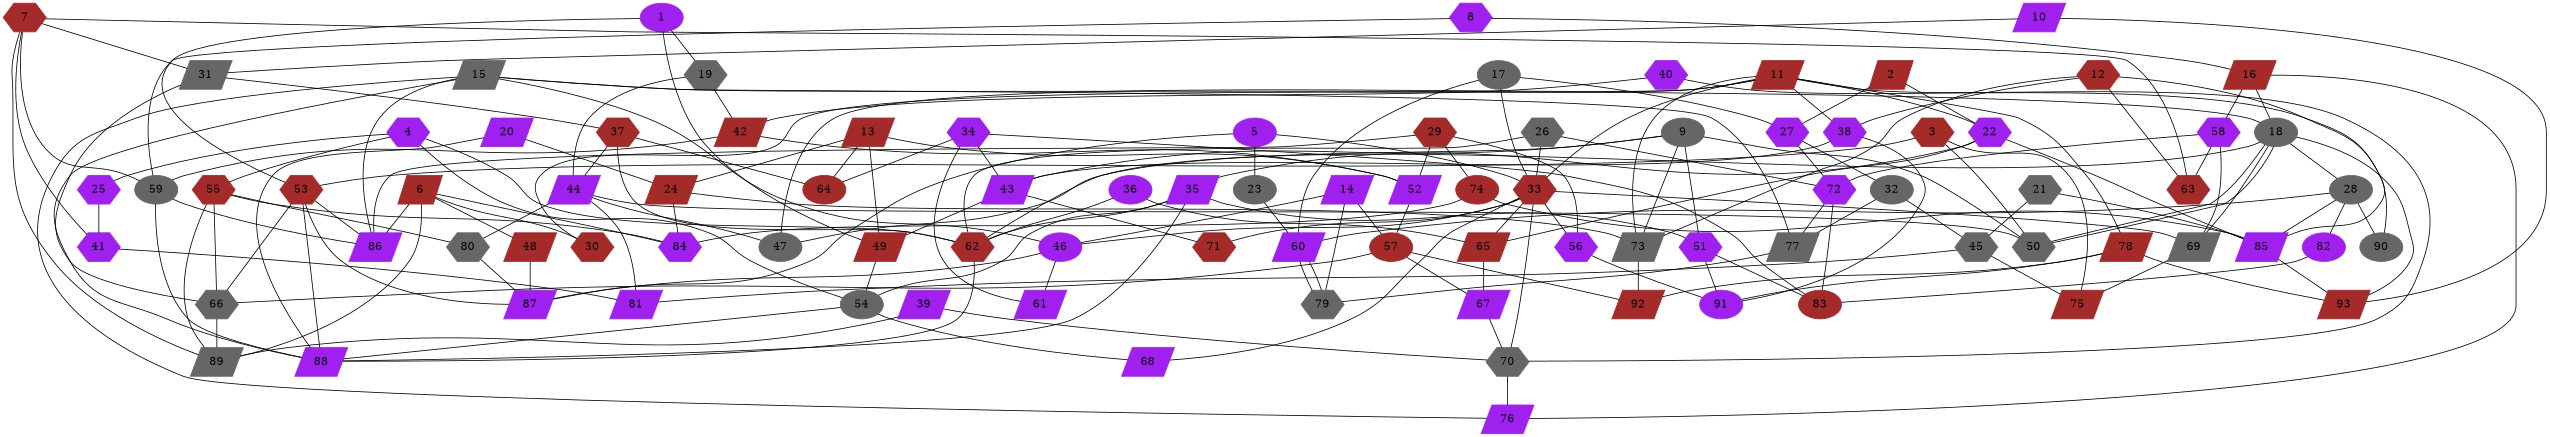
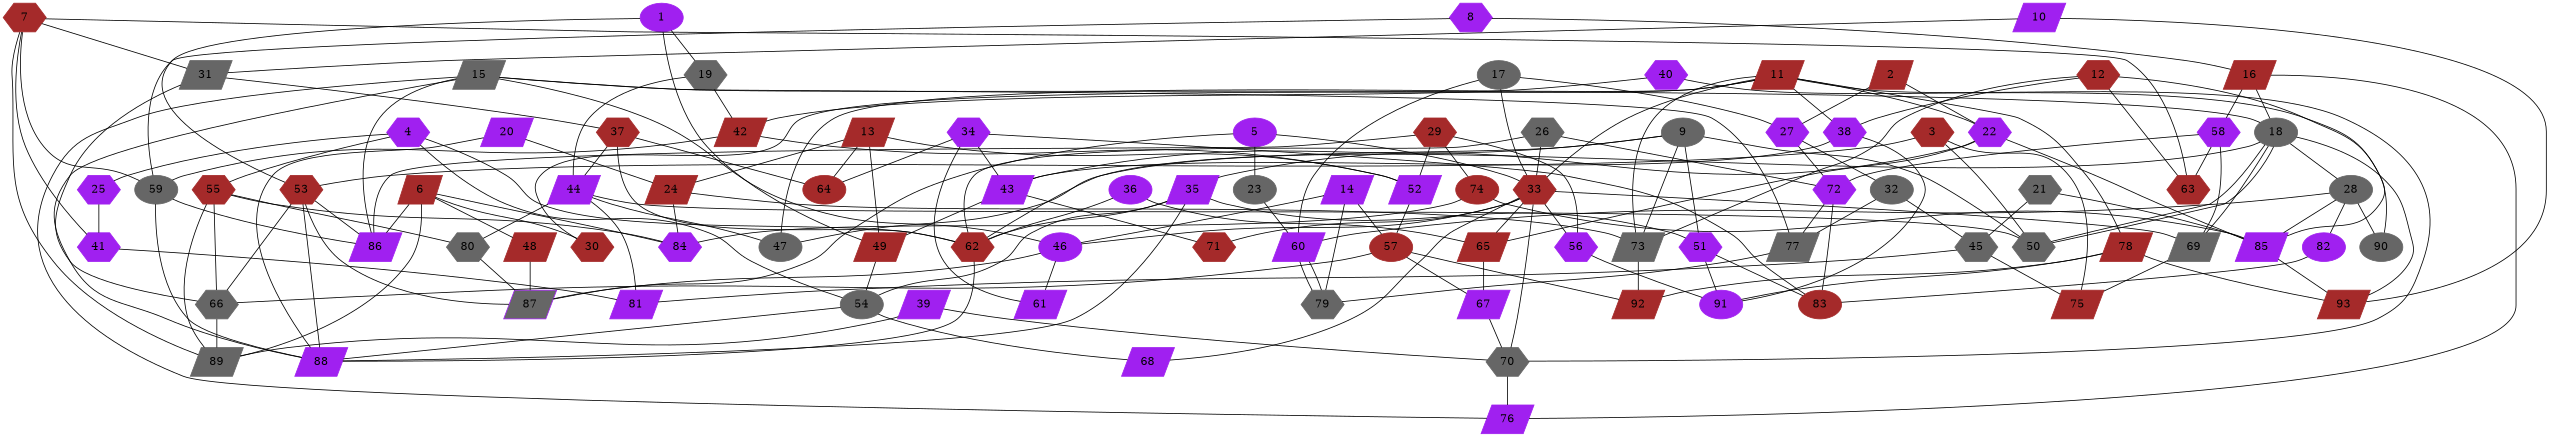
  graph {
    node [color=purple shape=parallelogram style=filled]
    1 [shape=ellipse]
    19 [color=gray40 shape=hexagon]
    49 [color=brown]
    53 [color=brown shape=hexagon]
    42 [color=brown]
    44
    54 [color=gray40 shape=ellipse]
-   87
+   87 [fillcolor=gray40]
    86
    88
    66 [color=gray40 shape=hexagon]
    2 [color=brown]
    22 [shape=hexagon]
    27 [shape=hexagon]
    85
    35
    65 [color=brown]
    72 [shape=hexagon]
    32 [color=gray40 shape=ellipse]
    3 [color=brown shape=hexagon]
    50 [color=gray40 shape=hexagon]
    75 [color=brown]
    4 [shape=hexagon]
    25 [shape=hexagon]
    55 [color=brown shape=hexagon]
    62 [color=brown shape=hexagon]
    41 [shape=hexagon]
    68
    84 [shape=hexagon]
    89 [color=gray40]
    80 [color=gray40 shape=hexagon]
    5 [shape=ellipse]
    23 [color=gray40 shape=ellipse]
    33 [color=brown shape=hexagon]
    60
    70 [color=gray40 shape=hexagon]
    46 [shape=ellipse]
    69 [color=gray40]
    56 [shape=hexagon]
    71 [color=brown shape=hexagon]
    6 [color=brown]
    30 [color=brown shape=hexagon]
    48 [color=brown]
    7 [color=brown shape=hexagon]
    31 [color=gray40]
    59 [color=gray40 shape=ellipse]
    63 [color=brown shape=hexagon]
    37 [color=brown shape=hexagon]
    81
    8 [shape=hexagon]
    16 [color=brown]
    18 [color=gray40 shape=ellipse]
    76
    58 [shape=hexagon]
    9 [color=gray40 shape=ellipse]
    43
    51 [shape=hexagon]
    73 [color=gray40]
    83 [color=brown shape=ellipse]
    91 [shape=ellipse]
    92 [color=brown]
    10
    93 [color=brown]
    11 [color=brown]
    38 [shape=hexagon]
    47 [color=gray40 shape=ellipse]
    78 [color=brown]
    12 [color=brown shape=hexagon]
    13 [color=brown]
    24 [color=brown]
    52
    64 [color=brown shape=ellipse]
    57 [color=brown shape=ellipse]
    14
    79 [color=gray40 shape=hexagon]
    61
    67
    15 [color=gray40]
    77 [color=gray40]
    28 [color=gray40 shape=ellipse]
    17 [color=gray40 shape=ellipse]
    82 [shape=ellipse]
    90 [color=gray40 shape=ellipse]
    20
    21 [color=gray40 shape=hexagon]
    45 [color=gray40 shape=hexagon]
    26 [color=gray40 shape=hexagon]
    29 [color=brown shape=hexagon]
    74 [color=brown shape=ellipse]
    34 [shape=hexagon]
    36 [shape=ellipse]
    39
    40 [shape=hexagon]
    1 -- 19
    1 -- 49
    1 -- 53
    19 -- 42
    19 -- 44
    49 -- 54
    53 -- 87
    53 -- 86
    53 -- 88
    53 -- 66
    42 -- 59
    42 -- 52
    44 -- 50
    44 -- 80
    44 -- 81
    44 -- 47
    54 -- 88
    54 -- 68
    66 -- 89
    2 -- 22
    2 -- 27
    22 -- 85
    22 -- 35
    22 -- 65
    27 -- 72
    27 -- 32
    85 -- 93
    35 -- 54
    35 -- 88
    35 -- 62
    35 -- 51
    65 -- 67
    72 -- 83
    72 -- 77
    32 -- 77
    32 -- 45
    3 -- 53
    3 -- 50
    3 -- 75
    4 -- 54
    4 -- 25
    4 -- 55
    4 -- 62
    25 -- 41
    55 -- 66
    55 -- 84
    55 -- 89
    55 -- 80
    62 -- 88
    41 -- 81
    80 -- 87
    5 -- 87
    5 -- 23
    5 -- 33
    23 -- 60
    33 -- 65
    33 -- 68
    33 -- 70
    33 -- 46
    33 -- 69
    33 -- 56
    33 -- 71
    60 -- 79
    60 -- 79
    70 -- 76
    46 -- 87
    46 -- 61
    69 -- 75
    56 -- 91
    6 -- 86
    6 -- 84
    6 -- 89
    6 -- 30
    6 -- 48
    48 -- 87
    7 -- 41
    7 -- 89
    7 -- 31
    7 -- 59
    7 -- 63
    31 -- 66
    31 -- 37
    59 -- 86
    59 -- 88
    37 -- 44
    37 -- 62
    37 -- 64
    8 -- 59
    8 -- 16
    16 -- 18
    16 -- 76
    16 -- 58
    18 -- 50
    18 -- 50
    18 -- 69
    18 -- 93
    18 -- 47
    18 -- 28
    58 -- 72
    58 -- 69
    58 -- 63
    9 -- 50
    9 -- 62
    9 -- 43
    9 -- 51
    9 -- 73
    43 -- 49
    43 -- 71
    51 -- 83
    51 -- 91
    73 -- 92
    10 -- 31
    10 -- 93
    11 -- 22
    11 -- 33
    11 -- 70
    11 -- 30
    11 -- 73
    11 -- 38
    11 -- 47
    11 -- 78
    38 -- 43
    38 -- 91
    78 -- 91
    78 -- 92
    78 -- 93
    12 -- 85
    12 -- 63
    12 -- 73
    12 -- 38
    13 -- 49
    13 -- 24
    13 -- 52
    13 -- 64
    24 -- 84
    24 -- 73
    52 -- 57
    57 -- 66
    57 -- 92
    57 -- 67
    14 -- 46
    14 -- 57
    14 -- 79
    67 -- 70
    15 -- 86
    15 -- 88
    15 -- 46
    15 -- 18
    15 -- 76
    15 -- 77
    77 -- 79
    28 -- 85
    28 -- 60
    28 -- 82
    28 -- 90
    17 -- 27
    17 -- 33
    17 -- 60
    82 -- 83
    20 -- 88
    20 -- 24
    21 -- 85
    21 -- 45
    45 -- 75
    45 -- 81
    26 -- 72
    26 -- 62
    26 -- 33
    29 -- 86
    29 -- 56
    29 -- 52
    29 -- 74
    74 -- 85
    74 -- 84
    34 -- 43
    34 -- 83
    34 -- 64
    34 -- 61
    36 -- 65
    36 -- 62
    39 -- 89
    39 -- 70
    40 -- 42
    40 -- 90
  }
